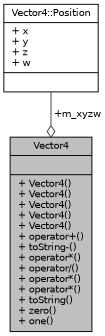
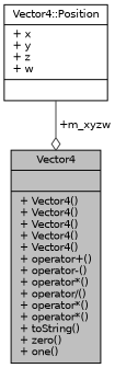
  digraph {
    node [color=black fontname=Helvetica fontsize=10 shape=record style=filled]
-   n1 [fillcolor=grey75 fontcolor=black height=0.2 label="{Vector4\n||+ Vector4()\l+ Vector4()\l+ Vector4()\l+ Vector4()\l+ Vector4()\l+ operator+()\l+ toString-()\l+ operator*()\l+ operator/()\l+ operator*()\l+ operator*()\l+ toString()\l+ zero()\l+ one()\l}" width=0.4]
+   n1 [fillcolor=grey75 fontcolor=black height=0.2 label="{Vector4\n||+ Vector4()\l+ Vector4()\l+ Vector4()\l+ Vector4()\l+ Vector4()\l+ operator+()\l+ operator-()\l+ operator*()\l+ operator/()\l+ operator*()\l+ operator*()\l+ toString()\l+ zero()\l+ one()\l}" width=0.4]
    n2 [fillcolor=white height=0.2 label="{Vector4::Position\n|+ x\l+ y\l+ z\l+ w\l|}" width=0.4]
    n2 -> n1 [arrowhead=odiamond color=grey25 fontname=Helvetica fontsize=10 label=" +m_xyzw" labelfontname=Helvetica labelfontsize=10 style=solid]
  }
